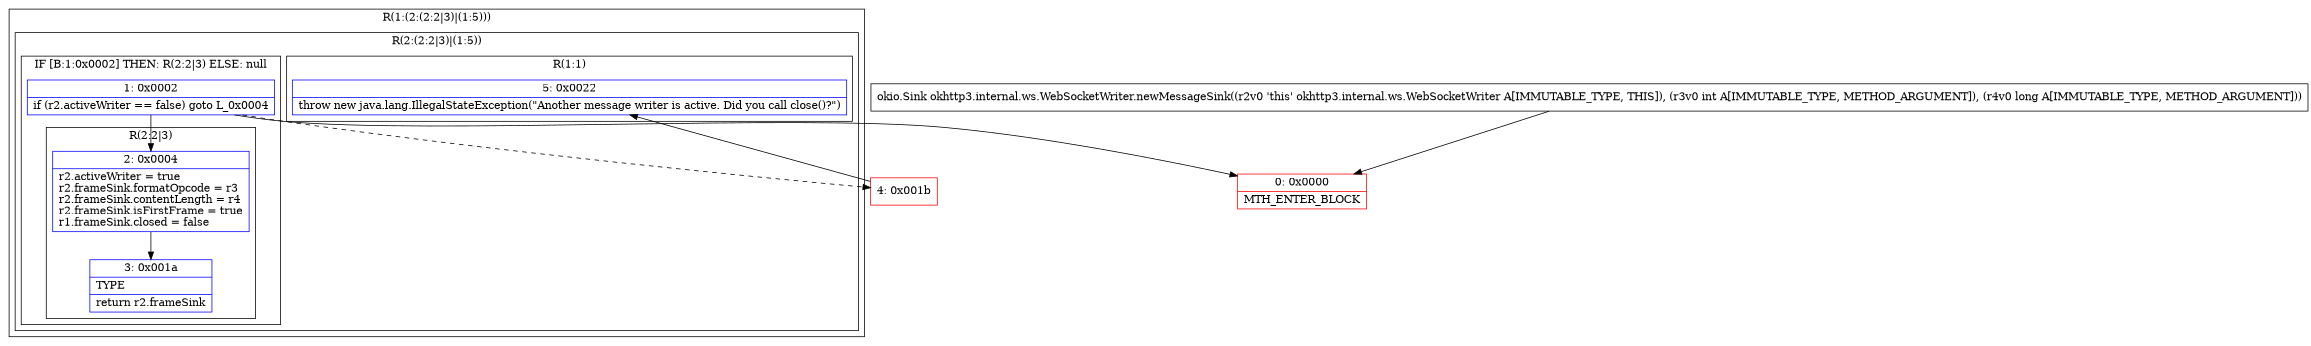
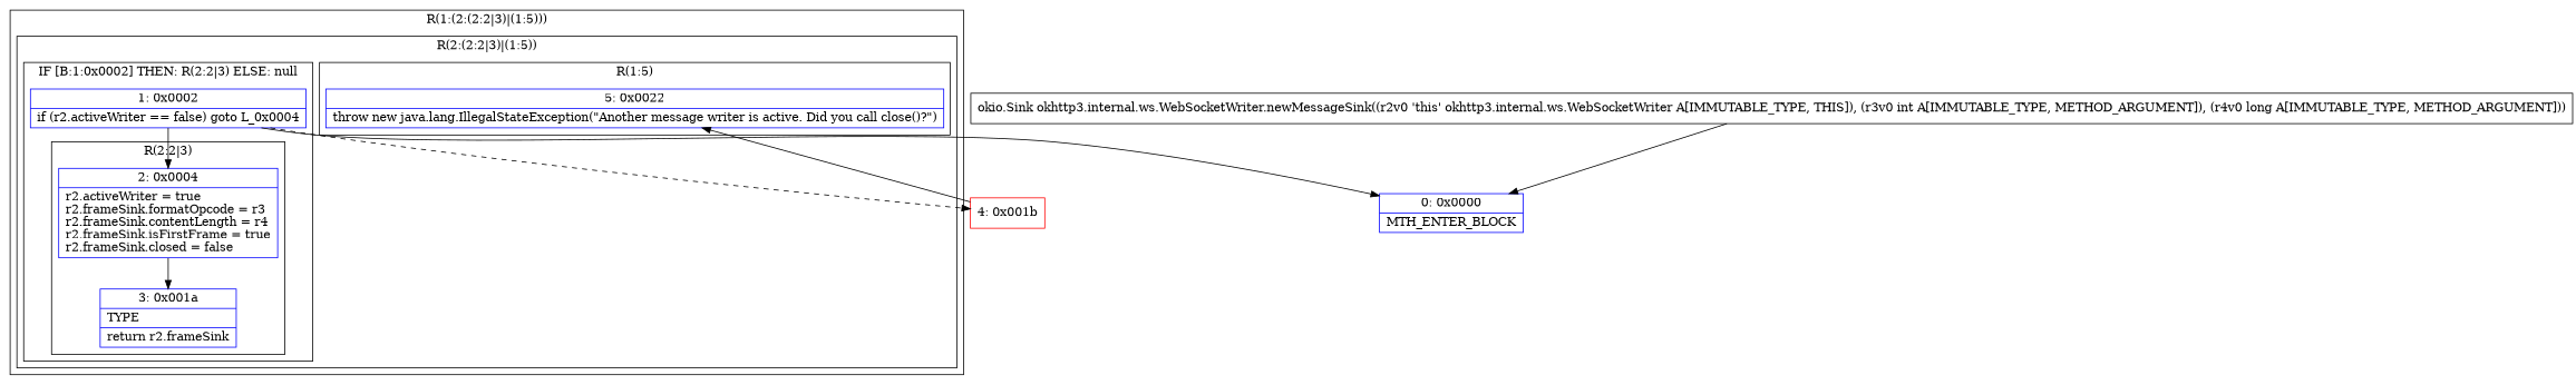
  digraph {
    node [color=blue shape=record]
-   n1 [label="{2\:\ 0x0004|r2.activeWriter = true\lr2.frameSink.formatOpcode = r3\lr2.frameSink.contentLength = r4\lr2.frameSink.isFirstFrame = true\lr1.frameSink.closed = false\l}"]
+   n1 [label="{2\:\ 0x0004|r2.activeWriter = true\lr2.frameSink.formatOpcode = r3\lr2.frameSink.contentLength = r4\lr2.frameSink.isFirstFrame = true\lr2.frameSink.closed = false\l}"]
    n2 [label="{3\:\ 0x001a|TYPE\l|return r2.frameSink\l}"]
    n3 [label="{1\:\ 0x0002|if (r2.activeWriter == false) goto L_0x0004\l}"]
    n4 [label="{5\:\ 0x0022|throw new java.lang.IllegalStateException(\"Another message writer is active. Did you call close()?\")\l}"]
    n5 [color=red label="{4\:\ 0x001b}"]
-   n6 [color=red label="{0\:\ 0x0000|MTH_ENTER_BLOCK\l}"]
+   n6 [label="{0\:\ 0x0000|MTH_ENTER_BLOCK\l}"]
    n7 [label="{okio.Sink okhttp3.internal.ws.WebSocketWriter.newMessageSink((r2v0 'this' okhttp3.internal.ws.WebSocketWriter A[IMMUTABLE_TYPE, THIS]), (r3v0 int A[IMMUTABLE_TYPE, METHOD_ARGUMENT]), (r4v0 long A[IMMUTABLE_TYPE, METHOD_ARGUMENT])) }" color=""]
    subgraph cluster_1 {
      label="R(1:(2:(2:2|3)|(1:5)))"
      subgraph cluster_2 {
        label="R(2:(2:2|3)|(1:5))"
        subgraph cluster_3 {
          label="IF [B:1:0x0002] THEN: R(2:2|3) ELSE: null"
          n3
          subgraph cluster_4 {
            label="R(2:2|3)"
            n1
            n2
          }
        }
        subgraph cluster_5 {
-         label="R(1:1)"
+         label="R(1:5)"
          n4
        }
      }
    }
    n1 -> n2
    n3 -> n1
    n3 -> n5 [style=dashed]
    n3 -> n6
    n5 -> n4
    n7 -> n6
  }
